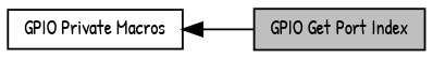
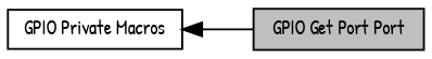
  digraph {
    rankdir=LR
    fontname="Patrick Hand"
    node [color=black fontname="Patrick Hand" fontsize=10 shape=record style=filled]
-   n1 [fillcolor=grey75 fontcolor=black height=0.2 label="GPIO Get Port Index" width=0.4]
+   n1 [fillcolor=grey75 fontcolor=black height=0.2 label="GPIO Get Port Port" width=0.4]
    n2 [fillcolor=white height=0.2 label="GPIO Private Macros" width=0.4]
    n2 -> n1 [dir=back fontname="Patrick Hand" fontsize=10 labelfontname=Helvetica labelfontsize=10 shape=plaintext style=solid]
  }
